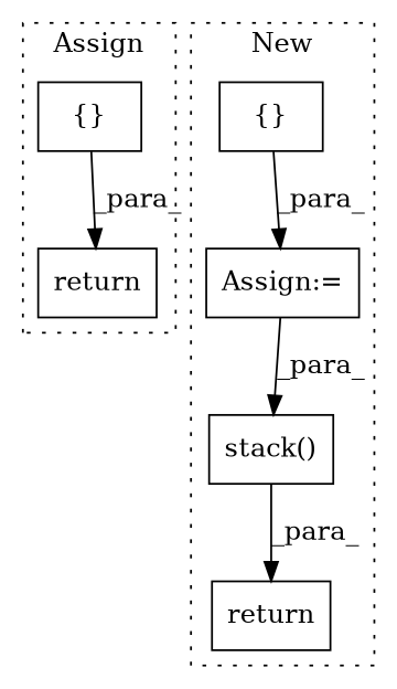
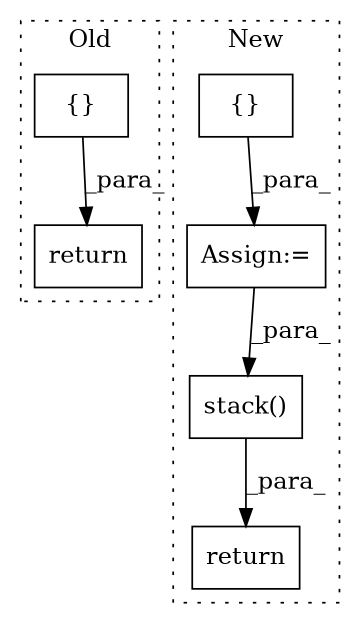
  digraph {
    node [a=59 l="2,1" shape=box]
    n1 [label="{}" s="11065,11065"]
    n2 [a=93 l=7 label=return s=11381]
    n3 [a=75 l="12,8" label="stack()" s="7094,7121"]
    n4 [label="{}" s="6493,6493"]
    n5 [a=68 l=3 label="Assign:=" s=6490]
    n6 [a=93 l=7 label=return s=7138]
    subgraph cluster_1 {
-     label=Assign
+     label=Old
      style=dotted
      n1
      n2
    }
    subgraph cluster_2 {
      label=New
      style=dotted
      n3
      n4
      n5
      n6
    }
    n1 -> n2 [label=_para_]
    n3 -> n6 [label=_para_]
    n4 -> n5 [label=_para_]
    n5 -> n3 [label=_para_]
  }
